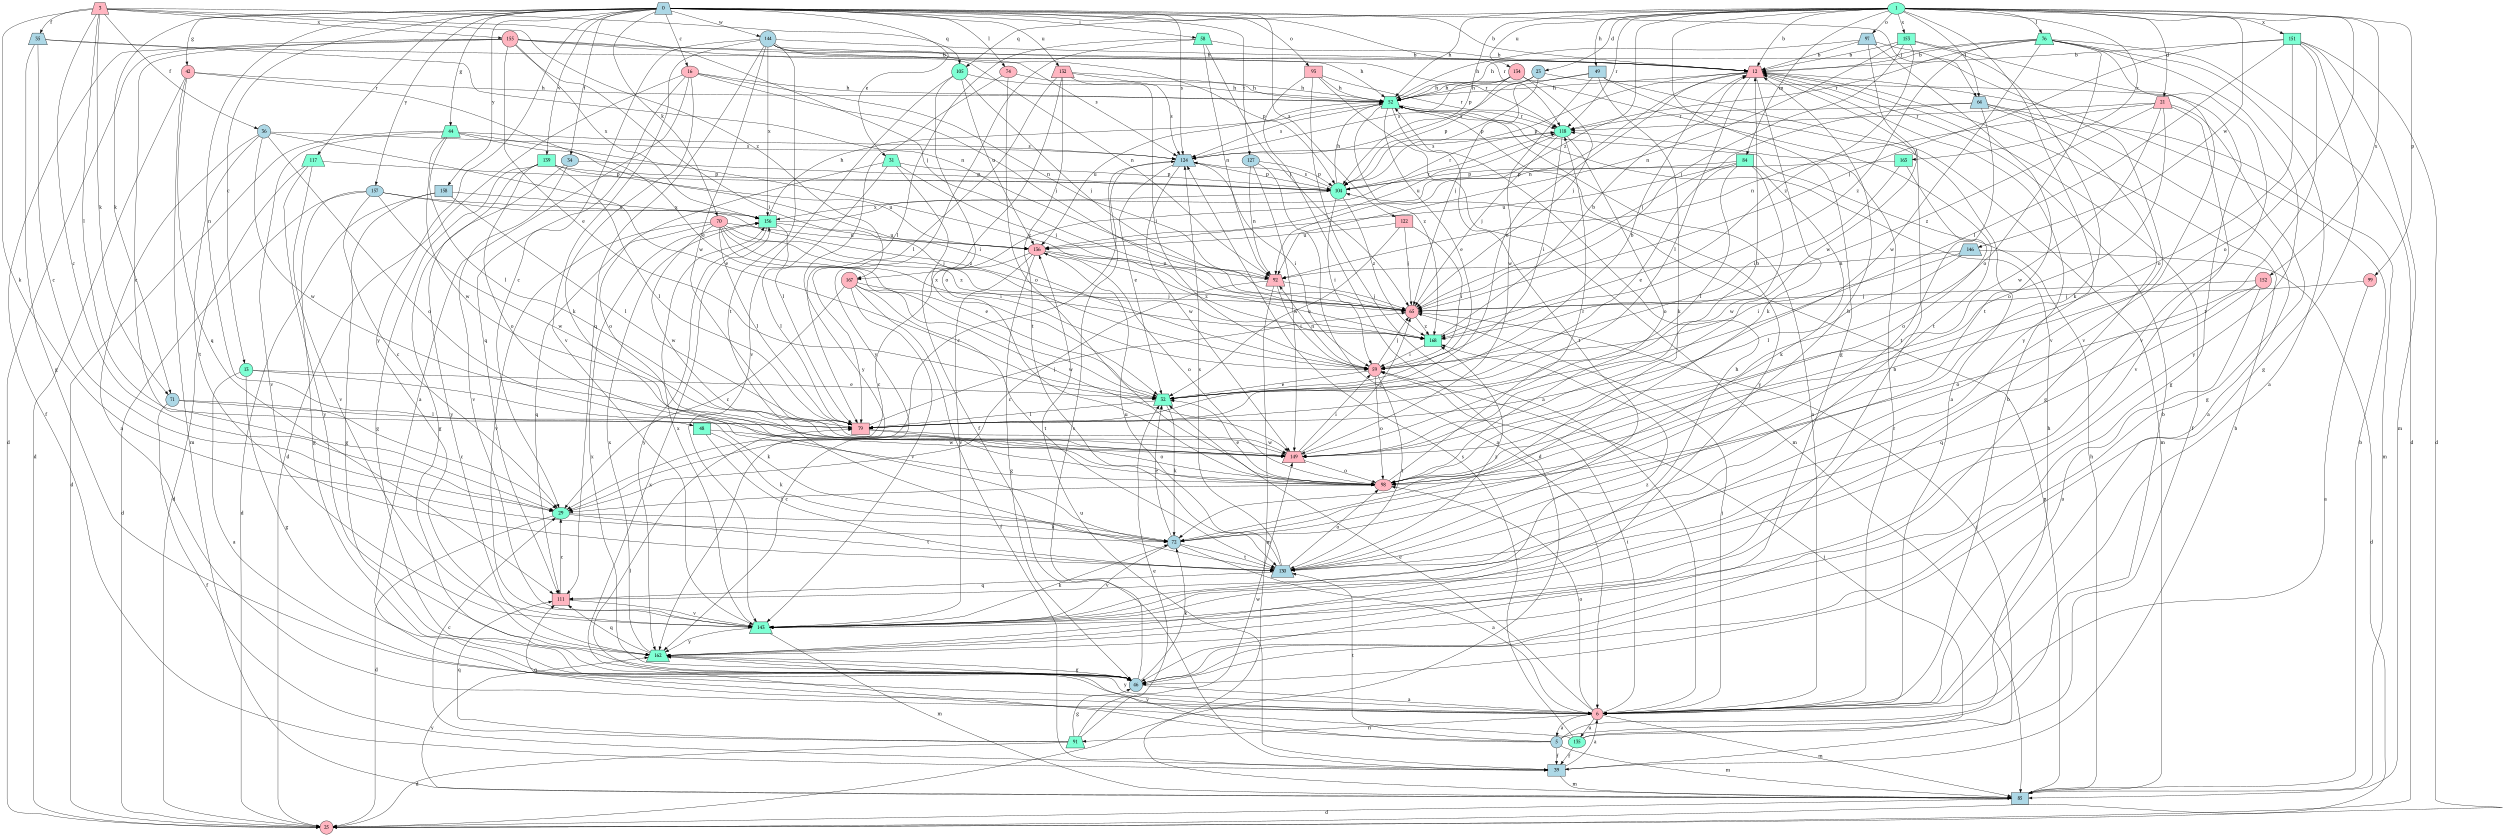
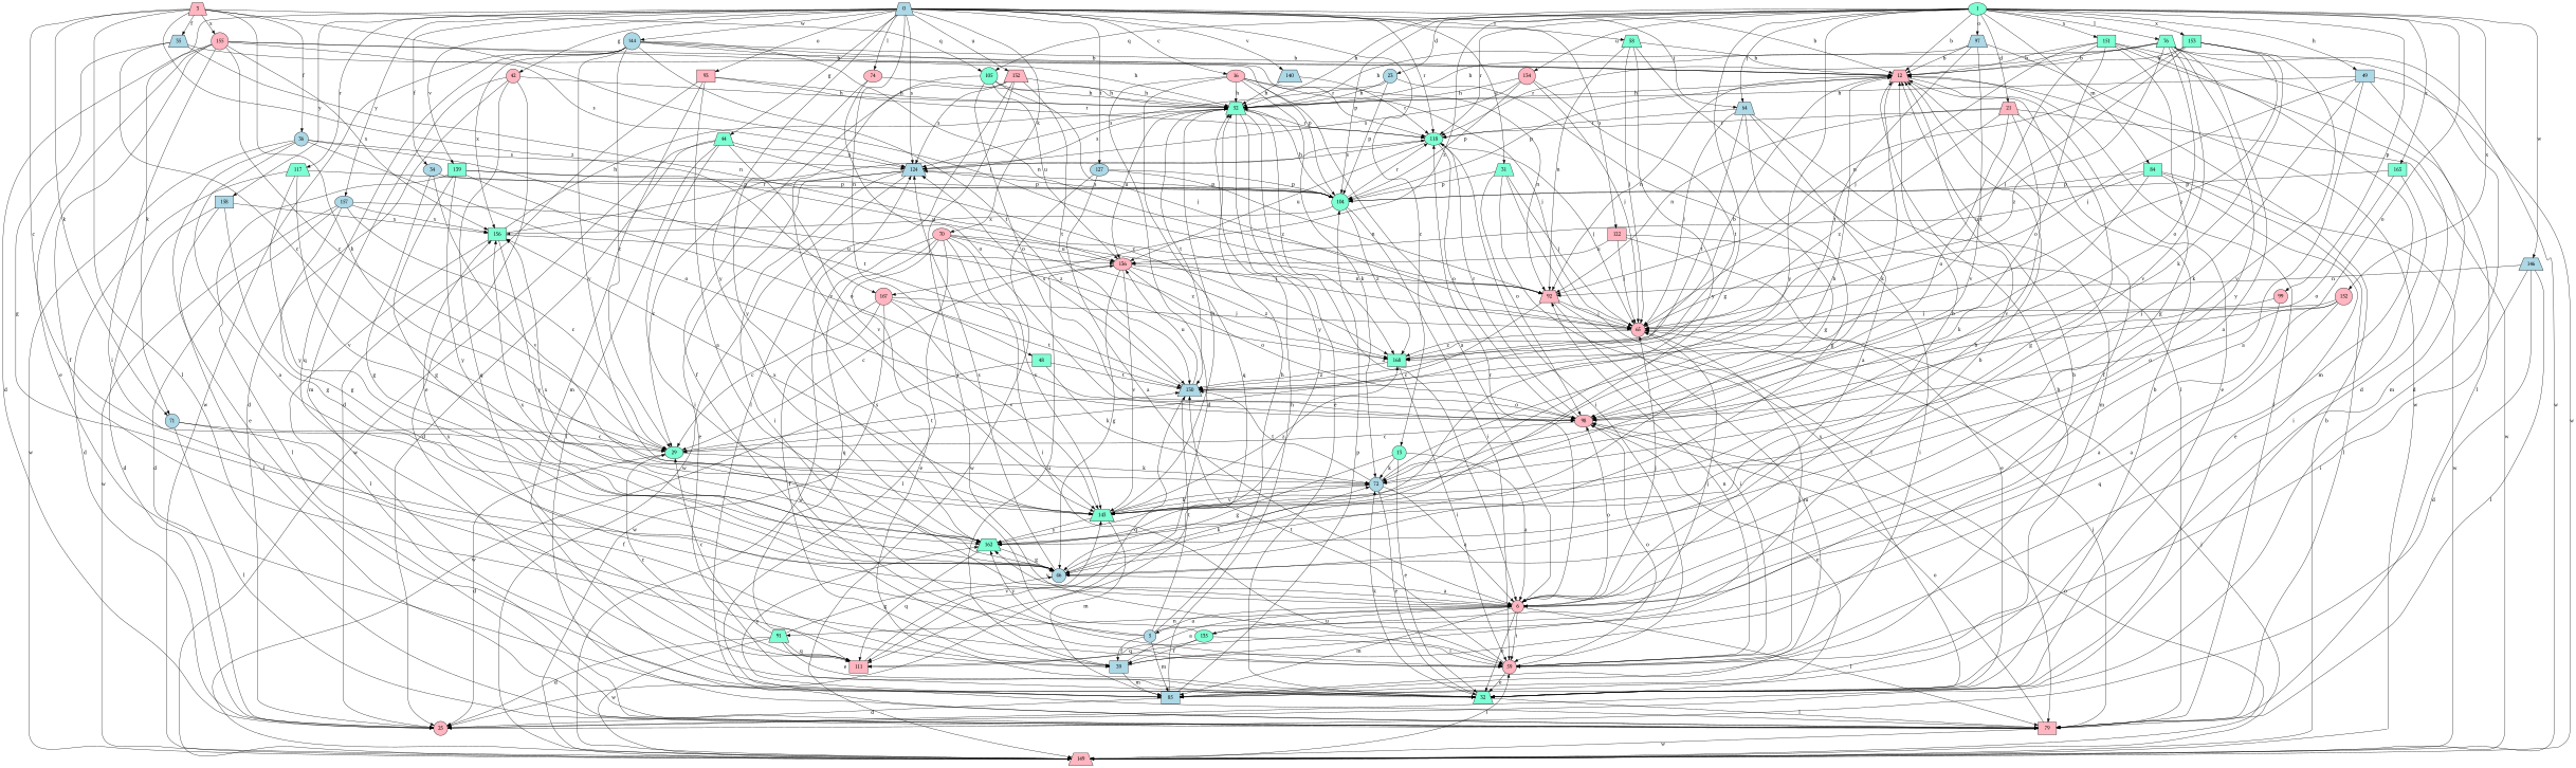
  strict digraph {
    fontname="PT Serif"
    node [fillcolor=lightpink fontname="PT Serif" shape=trapezium style=filled]
    edge [fontname="PT Serif"]
    0 [fillcolor=lightblue]
    12
    13 [fillcolor=aquamarine shape=circle]
    16 [shape=ellipse]
    31 [fillcolor=aquamarine]
    34 [fillcolor=lightblue shape=ellipse]
    42 [shape=circle]
    44 [fillcolor=aquamarine]
    58 [fillcolor=aquamarine]
    64 [fillcolor=lightblue]
    70 [shape=ellipse]
    71 [fillcolor=lightblue shape=circle]
    74 [shape=ellipse]
    n14 [fillcolor=aquamarine label=48 shape=box]
    93 [shape=box]
    117 [fillcolor=aquamarine]
    118 [fillcolor=aquamarine shape=ellipse]
    122 [shape=box]
    124 [fillcolor=lightblue]
    127 [fillcolor=lightblue shape=ellipse]
    132
    139 [fillcolor=aquamarine shape=box]
+   140 [fillcolor=lightblue]
    144 [fillcolor=lightblue shape=circle]
    157 [fillcolor=lightblue shape=ellipse]
    158 [fillcolor=lightblue shape=box]
    162 [fillcolor=aquamarine]
    52 [fillcolor=aquamarine]
    104 [fillcolor=aquamarine shape=circle]
    72 [fillcolor=lightblue shape=circle]
    79 [shape=box]
    39 [fillcolor=lightblue shape=box]
    32 [fillcolor=aquamarine]
    92
    46 [fillcolor=lightblue shape=circle]
    6 [shape=circle]
    65 [shape=circle]
    25 [shape=circle]
    111 [shape=box]
    98 [shape=ellipse]
    143 [fillcolor=aquamarine]
    85 [fillcolor=lightblue shape=box]
    59 [shape=circle]
    149
    168 [fillcolor=aquamarine shape=box]
    130 [fillcolor=lightblue]
    136 [shape=ellipse]
    n48 [fillcolor=aquamarine label=29 shape=ellipse]
    156 [fillcolor=aquamarine shape=box]
    1 [fillcolor=aquamarine shape=ellipse]
    21
    23 [fillcolor=lightblue shape=circle]
    49 [fillcolor=lightblue shape=box]
    76 [fillcolor=aquamarine]
    84 [fillcolor=aquamarine shape=box]
    97 [fillcolor=lightblue]
    99 [shape=circle]
    105 [fillcolor=aquamarine shape=circle]
    134 [shape=circle]
    146 [fillcolor=lightblue]
    152 [shape=circle]
    153 [fillcolor=aquamarine shape=box]
    n63 [fillcolor=aquamarine label=151 shape=box]
    163 [fillcolor=aquamarine shape=box]
    167 [shape=circle]
    3
    35 [fillcolor=lightblue]
    36 [fillcolor=lightblue shape=circle]
    155 [shape=circle]
    5 [fillcolor=lightblue shape=circle]
    91 [fillcolor=aquamarine]
    135 [fillcolor=aquamarine shape=ellipse]
    0 -> 12 [label=b]
    0 -> 13 [label=c]
    0 -> 16 [label=c]
    0 -> 31 [label=e]
    0 -> 34 [label=f]
    0 -> 42 [label=g]
    0 -> 44 [label=g]
    0 -> 58 [label=i]
    0 -> 64 [label=j]
    0 -> 70 [label=k]
    0 -> 71 [label=k]
    0 -> 74 [label=l]
    0 -> n14 [label=n]
    0 -> 93 [label=o]
    0 -> 117 [label=r]
    0 -> 118 [label=r]
    0 -> 122 [label=s]
    0 -> 124 [label=s]
    0 -> 127 [label=t]
    0 -> 132 [label=u]
    0 -> 139 [label=v]
+   0 -> 140 [label=v]
    0 -> 144 [label=w]
    0 -> 157 [label=y]
    0 -> 158 [label=y]
    0 -> 162 [label=y]
    12 -> 52 [label=h]
    12 -> 104 [label=p]
    12 -> 72 [label=k]
    12 -> 79 [label=l]
    12 -> 39 [label=f]
    12 -> 32 [label=e]
    12 -> 92 [label=n]
    13 -> 72 [label=k]
    13 -> 32 [label=e]
    13 -> 46 [label=g]
    13 -> 6 [label=a]
    16 -> 52 [label=h]
    16 -> 72 [label=k]
    16 -> 92 [label=n]
    16 -> 6 [label=a]
    16 -> 65 [label=j]
    16 -> 25 [label=d]
    16 -> 111 [label=q]
    31 -> 104 [label=p]
    31 -> 79 [label=l]
    31 -> 32 [label=x]
    31 -> 65 [label=j]
    31 -> 98 [label=o]
    34 -> 104 [label=p]
    34 -> 46 [label=g]
    34 -> 143 [label=v]
    42 -> 52 [label=h]
    42 -> 32 [label=e]
    42 -> 25 [label=d]
    42 -> 111 [label=q]
    42 -> 85 [label=m]
    44 -> 124 [label=s]
    44 -> 79 [label=l]
    44 -> 25 [label=d]
    44 -> 143 [label=v]
    44 -> 59 [label=i]
    44 -> 149 [label=w]
    44 -> 168 [label=z]
    58 -> 12 [label=b]
    58 -> 162 [label=y]
    58 -> 79 [label=l]
    58 -> 92 [label=n]
    58 -> 65 [label=j]
    64 -> 118 [label=r]
    64 -> 46 [label=g]
    64 -> 6 [label=a]
    64 -> 65 [label=j]
    64 -> 85 [label=m]
    64 -> 130 [label=t]
    70 -> 79 [label=l]
    70 -> 32 [label=e]
    70 -> 65 [label=j]
    70 -> 111 [label=q]
    70 -> 143 [label=v]
    70 -> 59 [label=i]
    70 -> 149 [label=w]
    70 -> 168 [label=z]
    70 -> 136 [label=u]
    71 -> 79 [label=l]
    71 -> 39 [label=f]
    71 -> n48 [label=c]
    74 -> 162 [label=y]
    74 -> 52 [label=h]
    74 -> 98 [label=o]
    n14 -> 72 [label=k]
    n14 -> 149 [label=w]
    n14 -> 130 [label=t]
    93 -> 118 [label=r]
    93 -> 52 [label=h]
    93 -> 6 [label=a]
    93 -> 25 [label=d]
    93 -> 85 [label=m]
    117 -> 162 [label=y]
    117 -> 104 [label=p]
    117 -> 25 [label=d]
    117 -> 143 [label=v]
    118 -> 124 [label=s]
    118 -> 65 [label=j]
    118 -> 98 [label=o]
    118 -> 59 [label=i]
    118 -> 136 [label=u]
    122 -> 32 [label=e]
    122 -> 65 [label=j]
    122 -> 59 [label=i]
    122 -> 136 [label=u]
    124 -> 104 [label=p]
    124 -> 32 [label=e]
    124 -> 59 [label=i]
    124 -> 149 [label=w]
    124 -> n48 [label=c]
    127 -> 104 [label=p]
    127 -> 92 [label=n]
    127 -> 6 [label=a]
    127 -> 149 [label=w]
    132 -> 124 [label=s]
    132 -> 52 [label=h]
    132 -> 79 [label=l]
    132 -> 39 [label=f]
    132 -> 59 [label=i]
    132 -> 130 [label=t]
    139 -> 162 [label=y]
    139 -> 104 [label=p]
    139 -> 79 [label=l]
    139 -> 46 [label=g]
    139 -> 98 [label=o]
    139 -> 136 [label=u]
+   140 -> 118 [label=r]
+   140 -> 52 [label=h]
    144 -> 12 [label=b]
    144 -> 118 [label=r]
    144 -> 104 [label=p]
    144 -> 92 [label=n]
    144 -> 111 [label=q]
    144 -> 143 [label=v]
    144 -> 149 [label=w]
    144 -> 130 [label=t]
    144 -> n48 [label=c]
    144 -> 156 [label=x]
    157 -> 46 [label=g]
    157 -> 25 [label=d]
    157 -> 149 [label=w]
    157 -> 168 [label=z]
    157 -> n48 [label=c]
    157 -> 156 [label=x]
    158 -> 79 [label=l]
    158 -> 46 [label=g]
    158 -> 25 [label=d]
    158 -> 156 [label=x]
    162 -> 12 [label=b]
    162 -> 46 [label=g]
    162 -> 111 [label=q]
    162 -> 156 [label=x]
    52 -> 118 [label=r]
    52 -> 124 [label=s]
    52 -> 162 [label=y]
    52 -> 32 [label=e]
    52 -> 6 [label=a]
    52 -> 168 [label=z]
    52 -> 130 [label=t]
    52 -> 136 [label=u]
    104 -> 118 [label=r]
    104 -> 124 [label=s]
    104 -> 52 [label=h]
    104 -> 59 [label=i]
    104 -> 168 [label=z]
    104 -> 156 [label=x]
    72 -> 12 [label=b]
    72 -> 32 [label=e]
    72 -> 6 [label=a]
    72 -> 143 [label=v]
    72 -> 130 [label=t]
    79 -> 65 [label=j]
    79 -> 98 [label=o]
    79 -> 149 [label=w]
    39 -> 12 [label=b]
    39 -> 6 [label=a]
    39 -> 85 [label=m]
    39 -> 136 [label=u]
    32 -> 12 [label=b]
    32 -> 72 [label=k]
    32 -> 79 [label=l]
    92 -> 65 [label=j]
    92 -> 85 [label=m]
    92 -> 59 [label=i]
    92 -> n48 [label=c]
    46 -> 124 [label=s]
    46 -> 72 [label=k]
    46 -> 6 [label=a]
    46 -> 156 [label=x]
    6 -> 12 [label=b]
    6 -> 118 [label=r]
    6 -> 162 [label=y]
    6 -> 79 [label=l]
    6 -> 32 [label=e]
    6 -> 65 [label=j]
    6 -> 98 [label=o]
    6 -> 85 [label=m]
    6 -> 59 [label=i]
    6 -> 5 [label=a]
    6 -> 91 [label=n]
    6 -> 135 [label=u]
    65 -> 168 [label=z]
    111 -> 143 [label=v]
    111 -> n48 [label=c]
    98 -> 118 [label=r]
    98 -> 32 [label=e]
    98 -> n48 [label=c]
    143 -> 162 [label=y]
    143 -> 52 [label=h]
    143 -> 72 [label=k]
    143 -> 85 [label=m]
    143 -> 168 [label=z]
    143 -> 156 [label=x]
    85 -> 12 [label=b]
    85 -> 162 [label=y]
    85 -> 52 [label=h]
    85 -> 104 [label=p]
    85 -> 25 [label=d]
    59 -> 32 [label=e]
    59 -> 92 [label=n]
    59 -> 65 [label=j]
    59 -> 98 [label=o]
    59 -> 130 [label=t]
    149 -> 12 [label=b]
    149 -> 65 [label=j]
    149 -> 98 [label=o]
    149 -> 59 [label=i]
    168 -> 12 [label=b]
    168 -> 59 [label=i]
    130 -> 124 [label=s]
    130 -> 111 [label=q]
    130 -> 98 [label=o]
-   130 -> 168 [label=z]
+   168 -> 130 [label=z]
    130 -> 136 [label=u]
    136 -> 92 [label=n]
    136 -> 46 [label=g]
    136 -> 98 [label=o]
    136 -> 143 [label=v]
    136 -> 168 [label=z]
    136 -> n48 [label=c]
    n48 -> 72 [label=k]
    n48 -> 25 [label=d]
    n48 -> 130 [label=t]
    156 -> 118 [label=r]
    156 -> 162 [label=y]
    156 -> 52 [label=h]
    156 -> 79 [label=l]
    156 -> 136 [label=u]
    1 -> 12 [label=b]
    1 -> 64 [label=j]
    1 -> 118 [label=r]
    1 -> 162 [label=y]
    1 -> 52 [label=h]
    1 -> 104 [label=p]
    1 -> 46 [label=g]
    1 -> 98 [label=o]
    1 -> 21 [label=d]
    1 -> 23 [label=d]
    1 -> 49 [label=h]
    1 -> 76 [label=l]
    1 -> 84 [label=m]
    1 -> 97 [label=o]
    1 -> 99 [label=p]
    1 -> 105 [label=q]
    1 -> 134 [label=u]
    1 -> 146 [label=w]
    1 -> 152 [label=x]
    1 -> 153 [label=x]
    1 -> n63 [label=x]
    1 -> 163 [label=z]
    1 -> 167 [label=z]
    21 -> 118 [label=r]
    21 -> 92 [label=n]
    21 -> 46 [label=g]
    21 -> 98 [label=o]
    21 -> 143 [label=v]
    21 -> 149 [label=w]
    21 -> 168 [label=z]
    23 -> 124 [label=s]
    23 -> 52 [label=h]
    23 -> 104 [label=p]
    23 -> 46 [label=g]
    49 -> 52 [label=h]
    49 -> 72 [label=k]
    49 -> 6 [label=a]
    49 -> 65 [label=j]
    49 -> 85 [label=m]
    49 -> 149 [label=w]
    76 -> 12 [label=b]
    76 -> 118 [label=r]
    76 -> 162 [label=y]
    76 -> 52 [label=h]
    76 -> 6 [label=a]
    76 -> 25 [label=d]
    76 -> 98 [label=o]
    76 -> 143 [label=v]
    76 -> 149 [label=w]
    76 -> 168 [label=z]
    84 -> 104 [label=p]
    84 -> 72 [label=k]
    84 -> 79 [label=l]
    84 -> 32 [label=e]
    84 -> 149 [label=w]
    84 -> 136 [label=u]
    97 -> 12 [label=b]
    97 -> 52 [label=h]
    97 -> 143 [label=v]
    97 -> 149 [label=w]
    97 -> 130 [label=t]
    99 -> 6 [label=a]
    99 -> 65 [label=j]
    105 -> 52 [label=h]
    105 -> 65 [label=j]
    105 -> 98 [label=o]
    105 -> 143 [label=v]
    105 -> 136 [label=u]
    134 -> 124 [label=s]
    134 -> 52 [label=h]
    134 -> 104 [label=p]
    134 -> 65 [label=j]
    134 -> 130 [label=t]
    146 -> 79 [label=l]
    146 -> 92 [label=n]
    146 -> 25 [label=d]
    146 -> 59 [label=i]
    152 -> 6 [label=a]
    152 -> 65 [label=j]
    152 -> 111 [label=q]
    152 -> 98 [label=o]
    153 -> 12 [label=b]
    153 -> 72 [label=k]
    153 -> 92 [label=n]
    153 -> 65 [label=j]
    153 -> 143 [label=v]
    153 -> 168 [label=z]
    n63 -> 12 [label=b]
    n63 -> 79 [label=l]
    n63 -> 46 [label=g]
    n63 -> 65 [label=j]
    n63 -> 25 [label=d]
    n63 -> 98 [label=o]
    n63 -> 85 [label=m]
    n63 -> 130 [label=t]
    163 -> 104 [label=p]
    163 -> 98 [label=o]
    163 -> 59 [label=i]
    167 -> 39 [label=f]
    167 -> 65 [label=j]
    167 -> 143 [label=v]
    167 -> 149 [label=w]
    167 -> 130 [label=t]
    167 -> n48 [label=c]
    3 -> 71 [label=k]
    3 -> 72 [label=k]
    3 -> 79 [label=l]
    3 -> 65 [label=j]
    3 -> n48 [label=c]
    3 -> 105 [label=q]
    3 -> 167 [label=z]
    3 -> 35 [label=f]
    3 -> 36 [label=f]
    3 -> 155 [label=x]
    35 -> 12 [label=b]
    35 -> 92 [label=n]
    35 -> 46 [label=g]
    35 -> n48 [label=c]
    36 -> 124 [label=s]
    36 -> 32 [label=e]
    36 -> 6 [label=a]
    36 -> 98 [label=o]
    36 -> 149 [label=w]
    36 -> 130 [label=t]
    155 -> 12 [label=b]
    155 -> 124 [label=s]
    155 -> 52 [label=h]
    155 -> 39 [label=f]
    155 -> 32 [label=e]
    155 -> 25 [label=d]
    155 -> 59 [label=i]
    155 -> n48 [label=c]
    155 -> 156 [label=x]
    5 -> 12 [label=b]
    5 -> 162 [label=y]
    5 -> 52 [label=h]
    5 -> 39 [label=f]
    5 -> 85 [label=m]
    5 -> 130 [label=t]
    5 -> 156 [label=x]
    91 -> 32 [label=e]
    91 -> 46 [label=g]
    91 -> 25 [label=d]
    91 -> 111 [label=q]
    91 -> 149 [label=w]
    91 -> n48 [label=c]
    135 -> 124 [label=s]
    135 -> 39 [label=f]
    135 -> 65 [label=j]
    135 -> 111 [label=q]
    135 -> 59 [label=i]
  }
